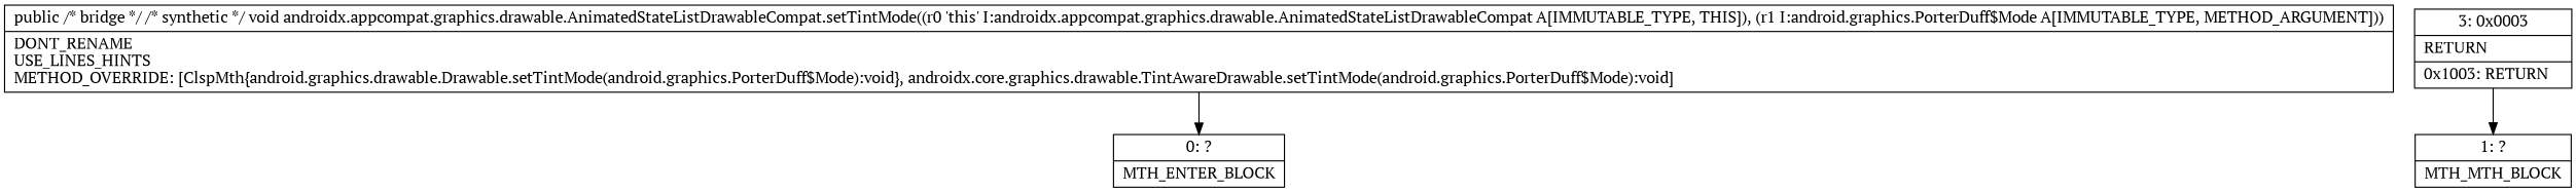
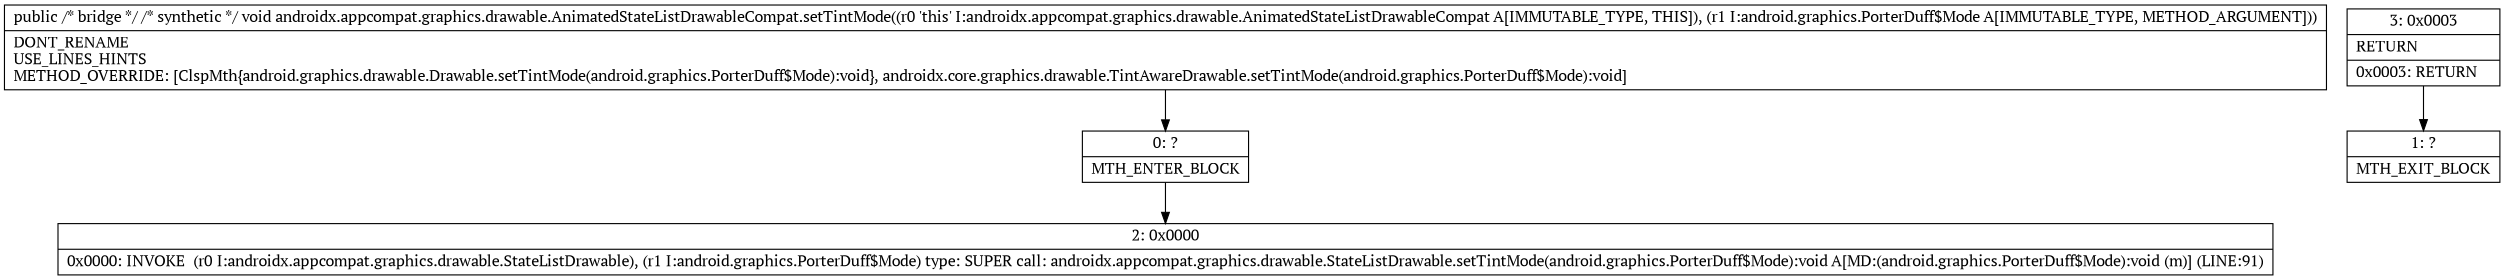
  digraph {
    fontname="PT Serif"
    node [fontname="PT Serif" shape=record]
    edge [fontname="PT Serif"]
    n1 [label="{0\:\ ?|MTH_ENTER_BLOCK\l}"]
-   n3 [label="{3\:\ 0x0003|RETURN\l|0x1003: RETURN   \l}"]
-   n4 [label="{1\:\ ?|MTH_MTH_BLOCK\l}"]
+   n2 [label="{2\:\ 0x0000|0x0000: INVOKE  (r0 I:androidx.appcompat.graphics.drawable.StateListDrawable), (r1 I:android.graphics.PorterDuff$Mode) type: SUPER call: androidx.appcompat.graphics.drawable.StateListDrawable.setTintMode(android.graphics.PorterDuff$Mode):void A[MD:(android.graphics.PorterDuff$Mode):void (m)] (LINE:91)\l}"]
+   n3 [label="{3\:\ 0x0003|RETURN\l|0x0003: RETURN   \l}"]
+   n4 [label="{1\:\ ?|MTH_EXIT_BLOCK\l}"]
    n5 [label="{public \/* bridge *\/ \/* synthetic *\/ void androidx.appcompat.graphics.drawable.AnimatedStateListDrawableCompat.setTintMode((r0 'this' I:androidx.appcompat.graphics.drawable.AnimatedStateListDrawableCompat A[IMMUTABLE_TYPE, THIS]), (r1 I:android.graphics.PorterDuff$Mode A[IMMUTABLE_TYPE, METHOD_ARGUMENT]))  | DONT_RENAME\lUSE_LINES_HINTS\lMETHOD_OVERRIDE: [ClspMth\{android.graphics.drawable.Drawable.setTintMode(android.graphics.PorterDuff$Mode):void\}, androidx.core.graphics.drawable.TintAwareDrawable.setTintMode(android.graphics.PorterDuff$Mode):void]\l}"]
+   n1 -> n2
    n3 -> n4
    n5 -> n1
  }
